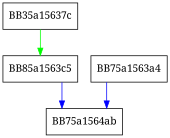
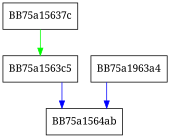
  digraph {
    fontname="Noto Serif"
    splines=ortho
    node [fontname="Noto Serif" shape=box]
    edge [color=blue fontname="Noto Serif"]
-   BB75a15637c [label=BB35a15637c]
-   BB75a1563c5 [label=BB85a1563c5]
+   BB75a15637c
+   BB75a1563c5
    n3 [label=BB75a1564ab]
-   BB75a1563a4
+   BB75a1563a4 [label=BB75a1963a4]
    BB75a15637c -> BB75a1563c5 [color=green]
    BB75a1563c5 -> n3
    BB75a1563a4 -> n3
  }
